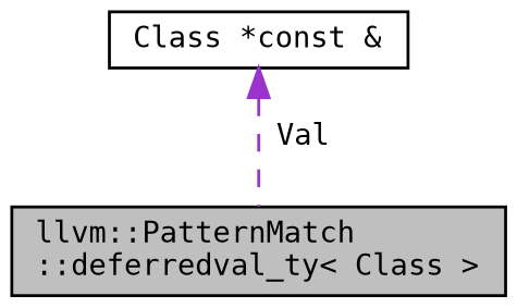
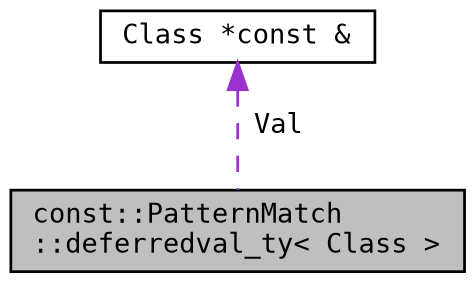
  digraph {
    fontname="DejaVu Sans Mono"
    node [color=black fontname="DejaVu Sans Mono" fontsize=10 shape=box]
-   n1 [fillcolor=grey75 fontcolor=black height=0.2 label="llvm::PatternMatch\l::deferredval_ty\< Class \>" style=filled width=0.4]
+   n1 [fillcolor=grey75 fontcolor=black height=0.2 label="const::PatternMatch\l::deferredval_ty\< Class \>" style=filled width=0.4]
    n2 [height=0.2 label="Class *const &" width=0.4]
    n2 -> n1 [color=darkorchid3 dir=back fontname="DejaVu Sans Mono" fontsize=10 label=" Val" labelfontname=Helvetica labelfontsize=10 style=dashed]
  }
